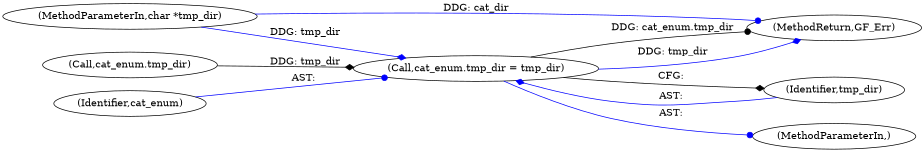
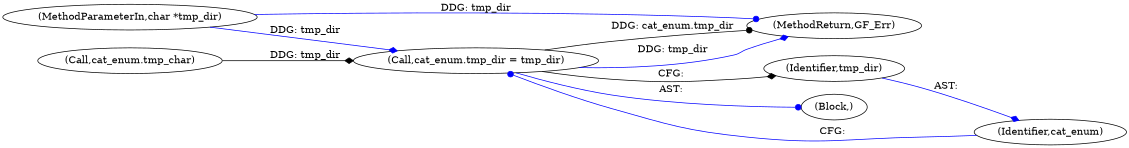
  digraph {
    rankdir=LR
    edge [arrowhead=diamond color=blue]
    n1 [label="(Call,cat_enum.tmp_dir = tmp_dir)"]
    n2 [label="(MethodReturn,GF_Err)"]
    n3 [label="(Identifier,tmp_dir)"]
-   n4 [label="(MethodParameterIn,)"]
+   n4 [label="(Block,)"]
    n5 [label="(MethodParameterIn,char *tmp_dir)"]
-   n6 [label="(Call,cat_enum.tmp_dir)"]
+   n6 [label="(Call,cat_enum.tmp_char)"]
    n7 [label="(Identifier,cat_enum)"]
    n1 -> n2 [arrowhead=dot color=black label="DDG: cat_enum.tmp_dir"]
    n1 -> n2 [label="DDG: tmp_dir"]
    n1 -> n3 [color=black label="CFG: "]
    n1 -> n4 [arrowhead=dot label="AST: "]
-   n3 -> n1 [label="AST: "]
+   n3 -> n7 [label="AST: "]
    n5 -> n1 [label="DDG: tmp_dir"]
-   n5 -> n2 [arrowhead=dot label="DDG: cat_dir"]
+   n5 -> n2 [arrowhead=dot label="DDG: tmp_dir"]
    n6 -> n1 [color=black label="DDG: tmp_dir"]
-   n7 -> n1 [arrowhead=dot label="AST: "]
+   n7 -> n1 [arrowhead=dot label="CFG: "]
  }
